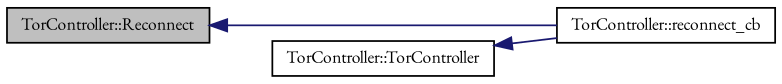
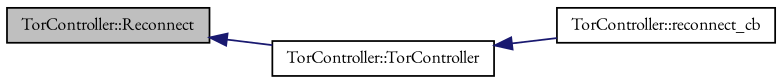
  digraph {
    fontname="EB Garamond"
    rankdir=LR
    node [color=black fillcolor=white fontname="EB Garamond" fontsize=10 shape=record style=filled]
    edge [color=midnightblue dir=back fontname="EB Garamond" fontsize=10 labelfontname=Helvetica labelfontsize=10 style=solid]
    n1 [fillcolor=grey75 fontcolor=black height=0.2 label="TorController::Reconnect" width=0.4]
    n2 [height=0.2 label="TorController::reconnect_cb" width=0.4]
    n3 [height=0.2 label="TorController::TorController" width=0.4]
-   n1 -> n2
+   n1 -> n3
    n3 -> n2
  }
